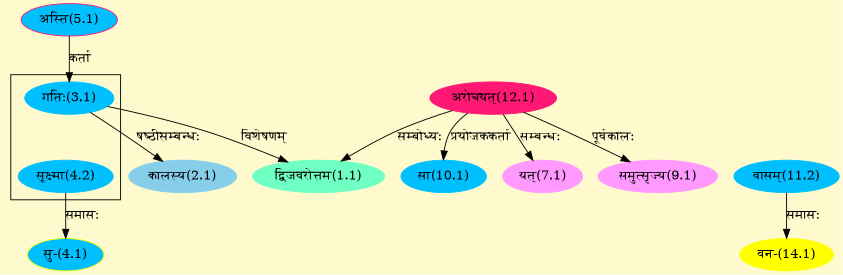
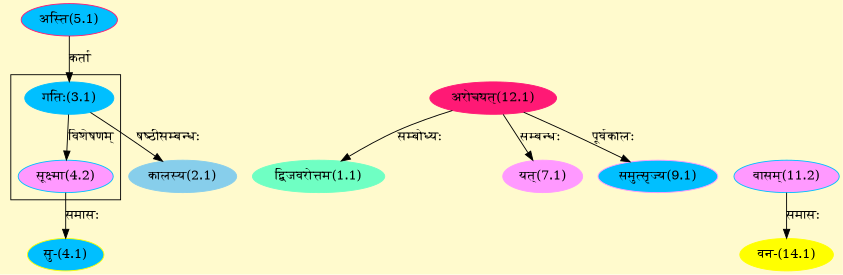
  digraph {
    bgcolor=lemonchiffon1
    compound=true
    rankdir=BT
    node [color="#00BFFF" style=filled]
    edge [dir=back]
-   n1 [label="सूक्ष्मा(4.2)"]
+   n1 [label="सूक्ष्मा(4.2)" fillcolor="#FF99FF"]
    n2 [label="गतिः(3.1)"]
    n3 [color="#FF1975" fillcolor="#00BFFF" label="अस्ति(5.1)"]
    n4 [color="#6FFFC3" label="द्विजवरोत्तम(1.1)"]
    n5 [color="#FF1975" label="अरोचयत्(12.1)"]
    n6 [color="#87CEEB" label="कालस्य(2.1)"]
    n7 [color="#FFFF00" fillcolor="#00BFFF" label="सु-(4.1)"]
    n8 [color="#FF99FF" label="यत्(7.1)"]
-   n9 [color="#FF99FF" label="समुत्सृज्य(9.1)"]
-   n10 [label="सा(10.1)"]
+   n9 [color="#FF99FF" label="समुत्सृज्य(9.1)" fillcolor="#00BFFF"]
    n11 [color="#FFFF00" label="वन-(14.1)"]
-   n12 [label="वासम्(11.2)"]
+   n12 [label="वासम्(11.2)" fillcolor="#FF99FF"]
    subgraph cluster_1 {
      n1
      n2
    }
-   n4 -> n2 [label="विशेषणम्"]
+   n1 -> n2 [label="विशेषणम्"]
    n2 -> n3 [label="कर्ता"]
    n4 -> n5 [label="सम्बोध्यः"]
    n6 -> n2 [label="षष्ठीसम्बन्धः"]
    n7 -> n1 [label="समासः"]
    n8 -> n5 [label="सम्बन्धः"]
    n9 -> n5 [label="पूर्वकालः"]
-   n10 -> n5 [label="प्रयोजककर्ता"]
    n11 -> n12 [label="समासः"]
  }
